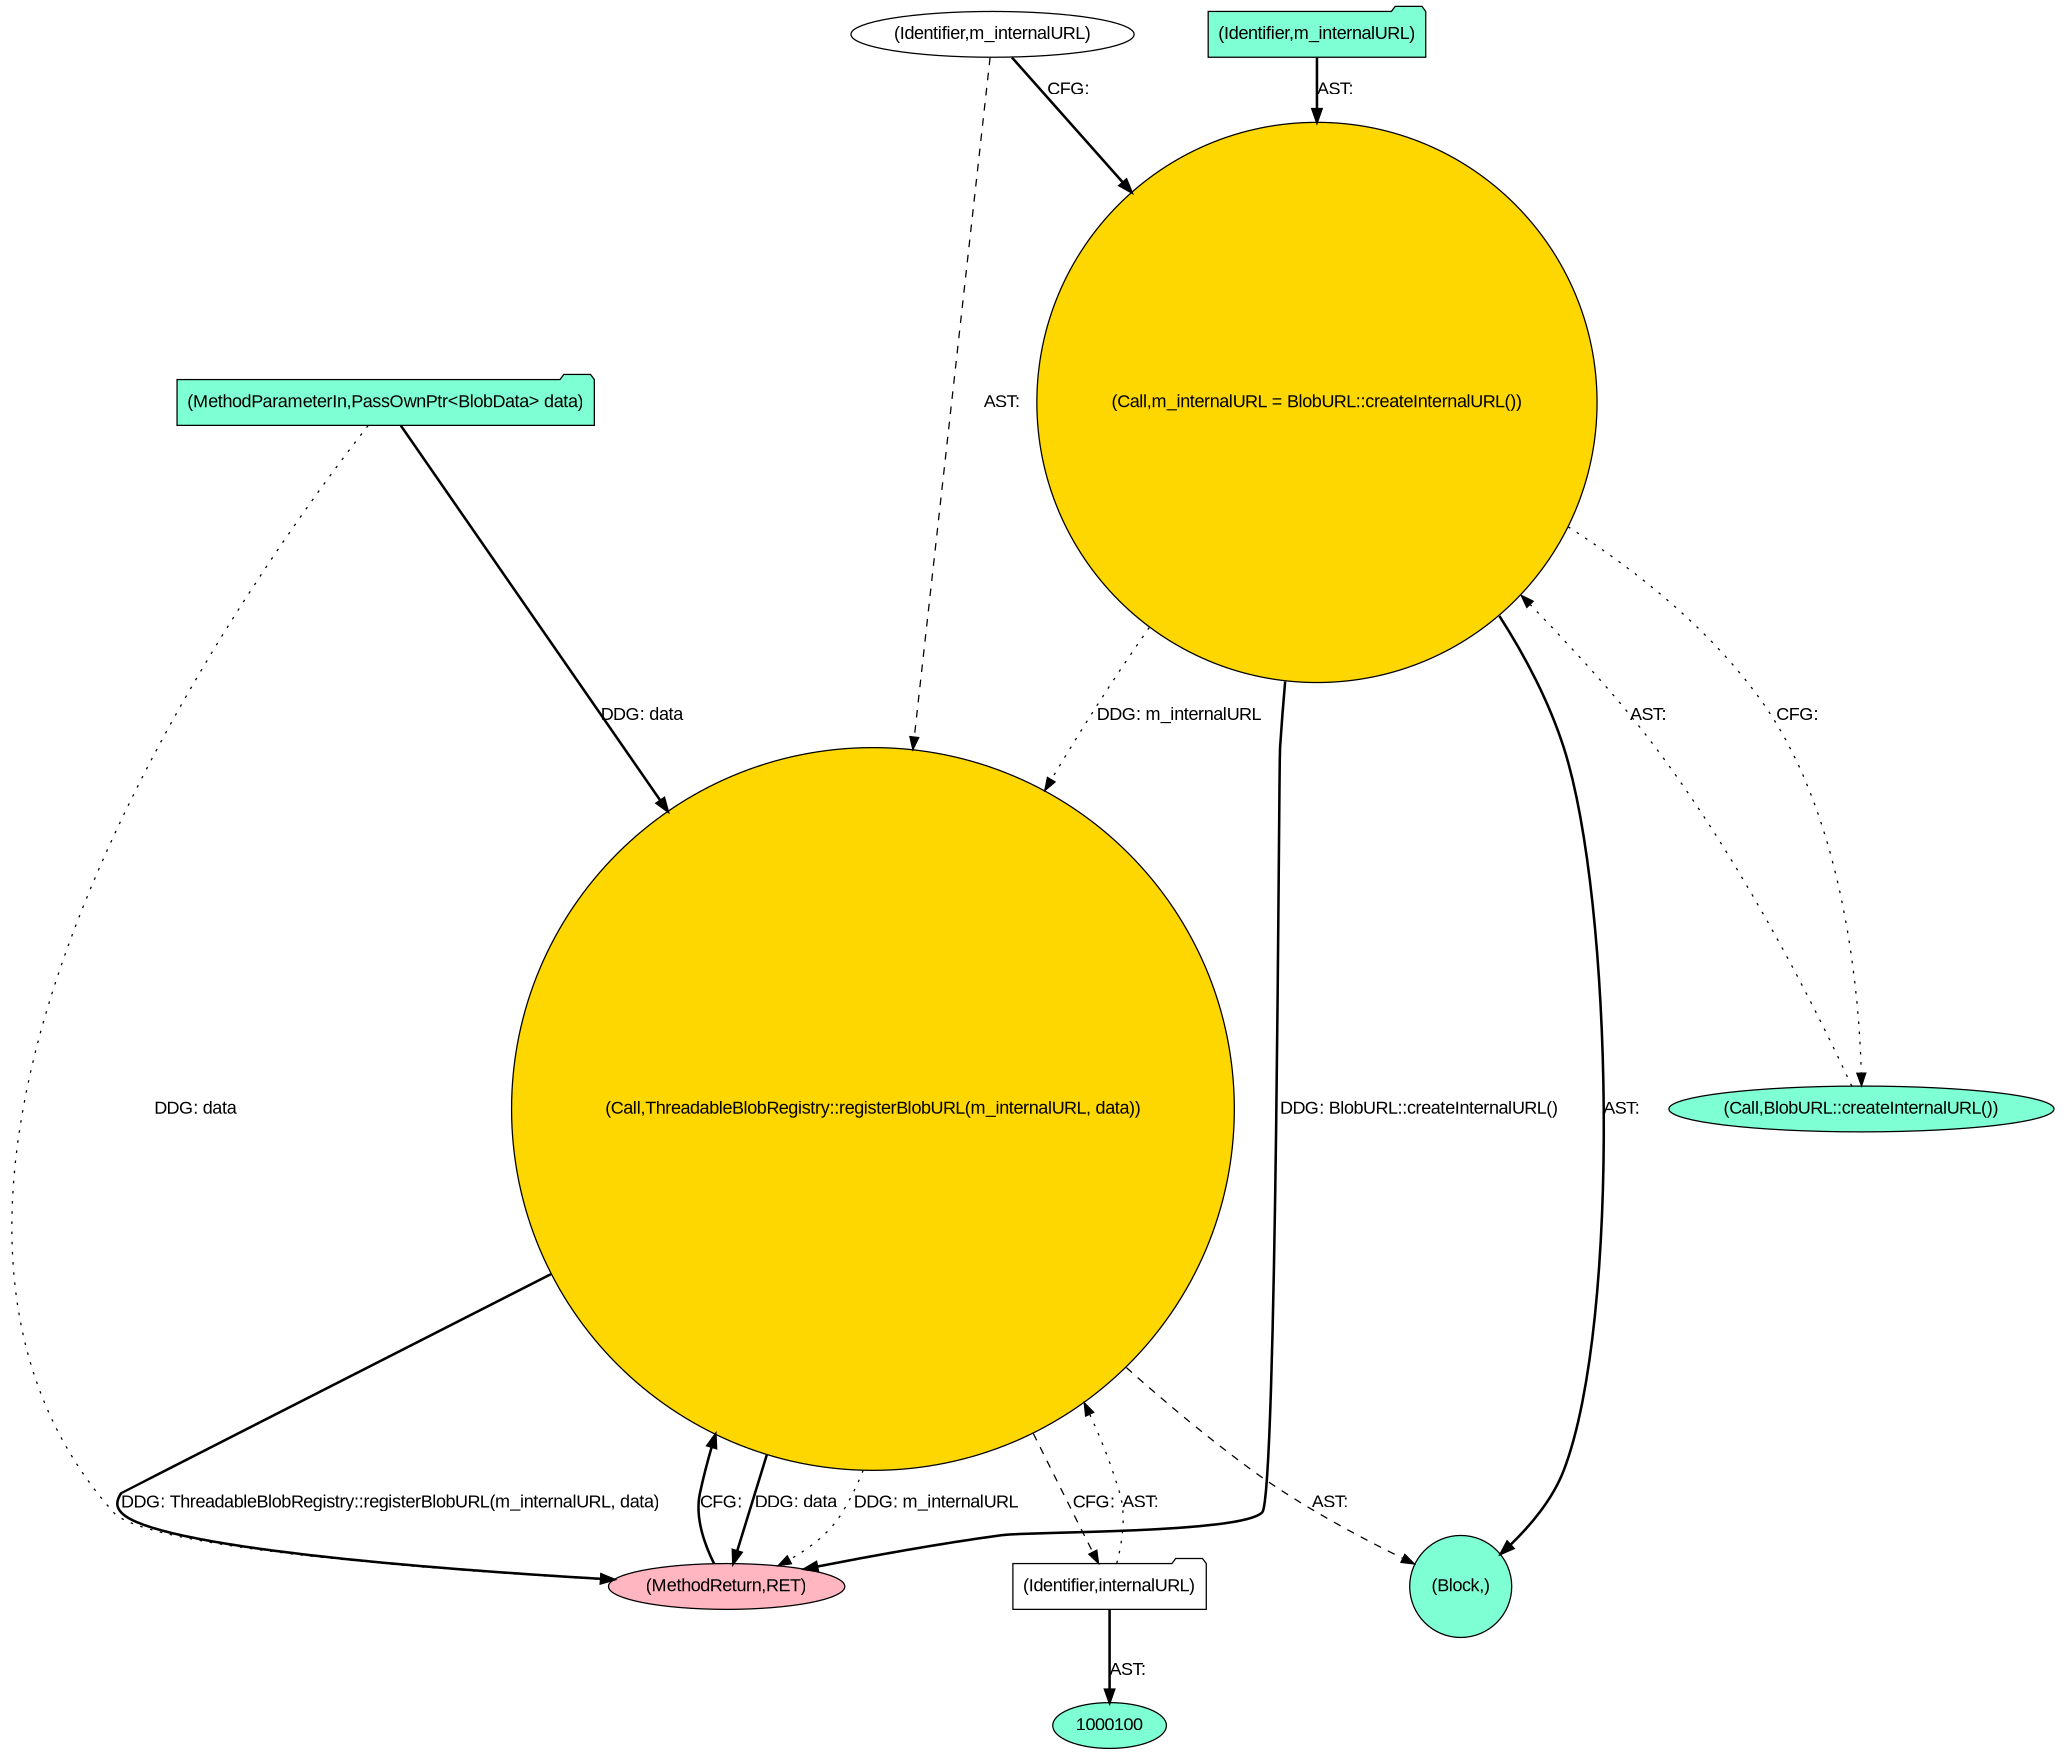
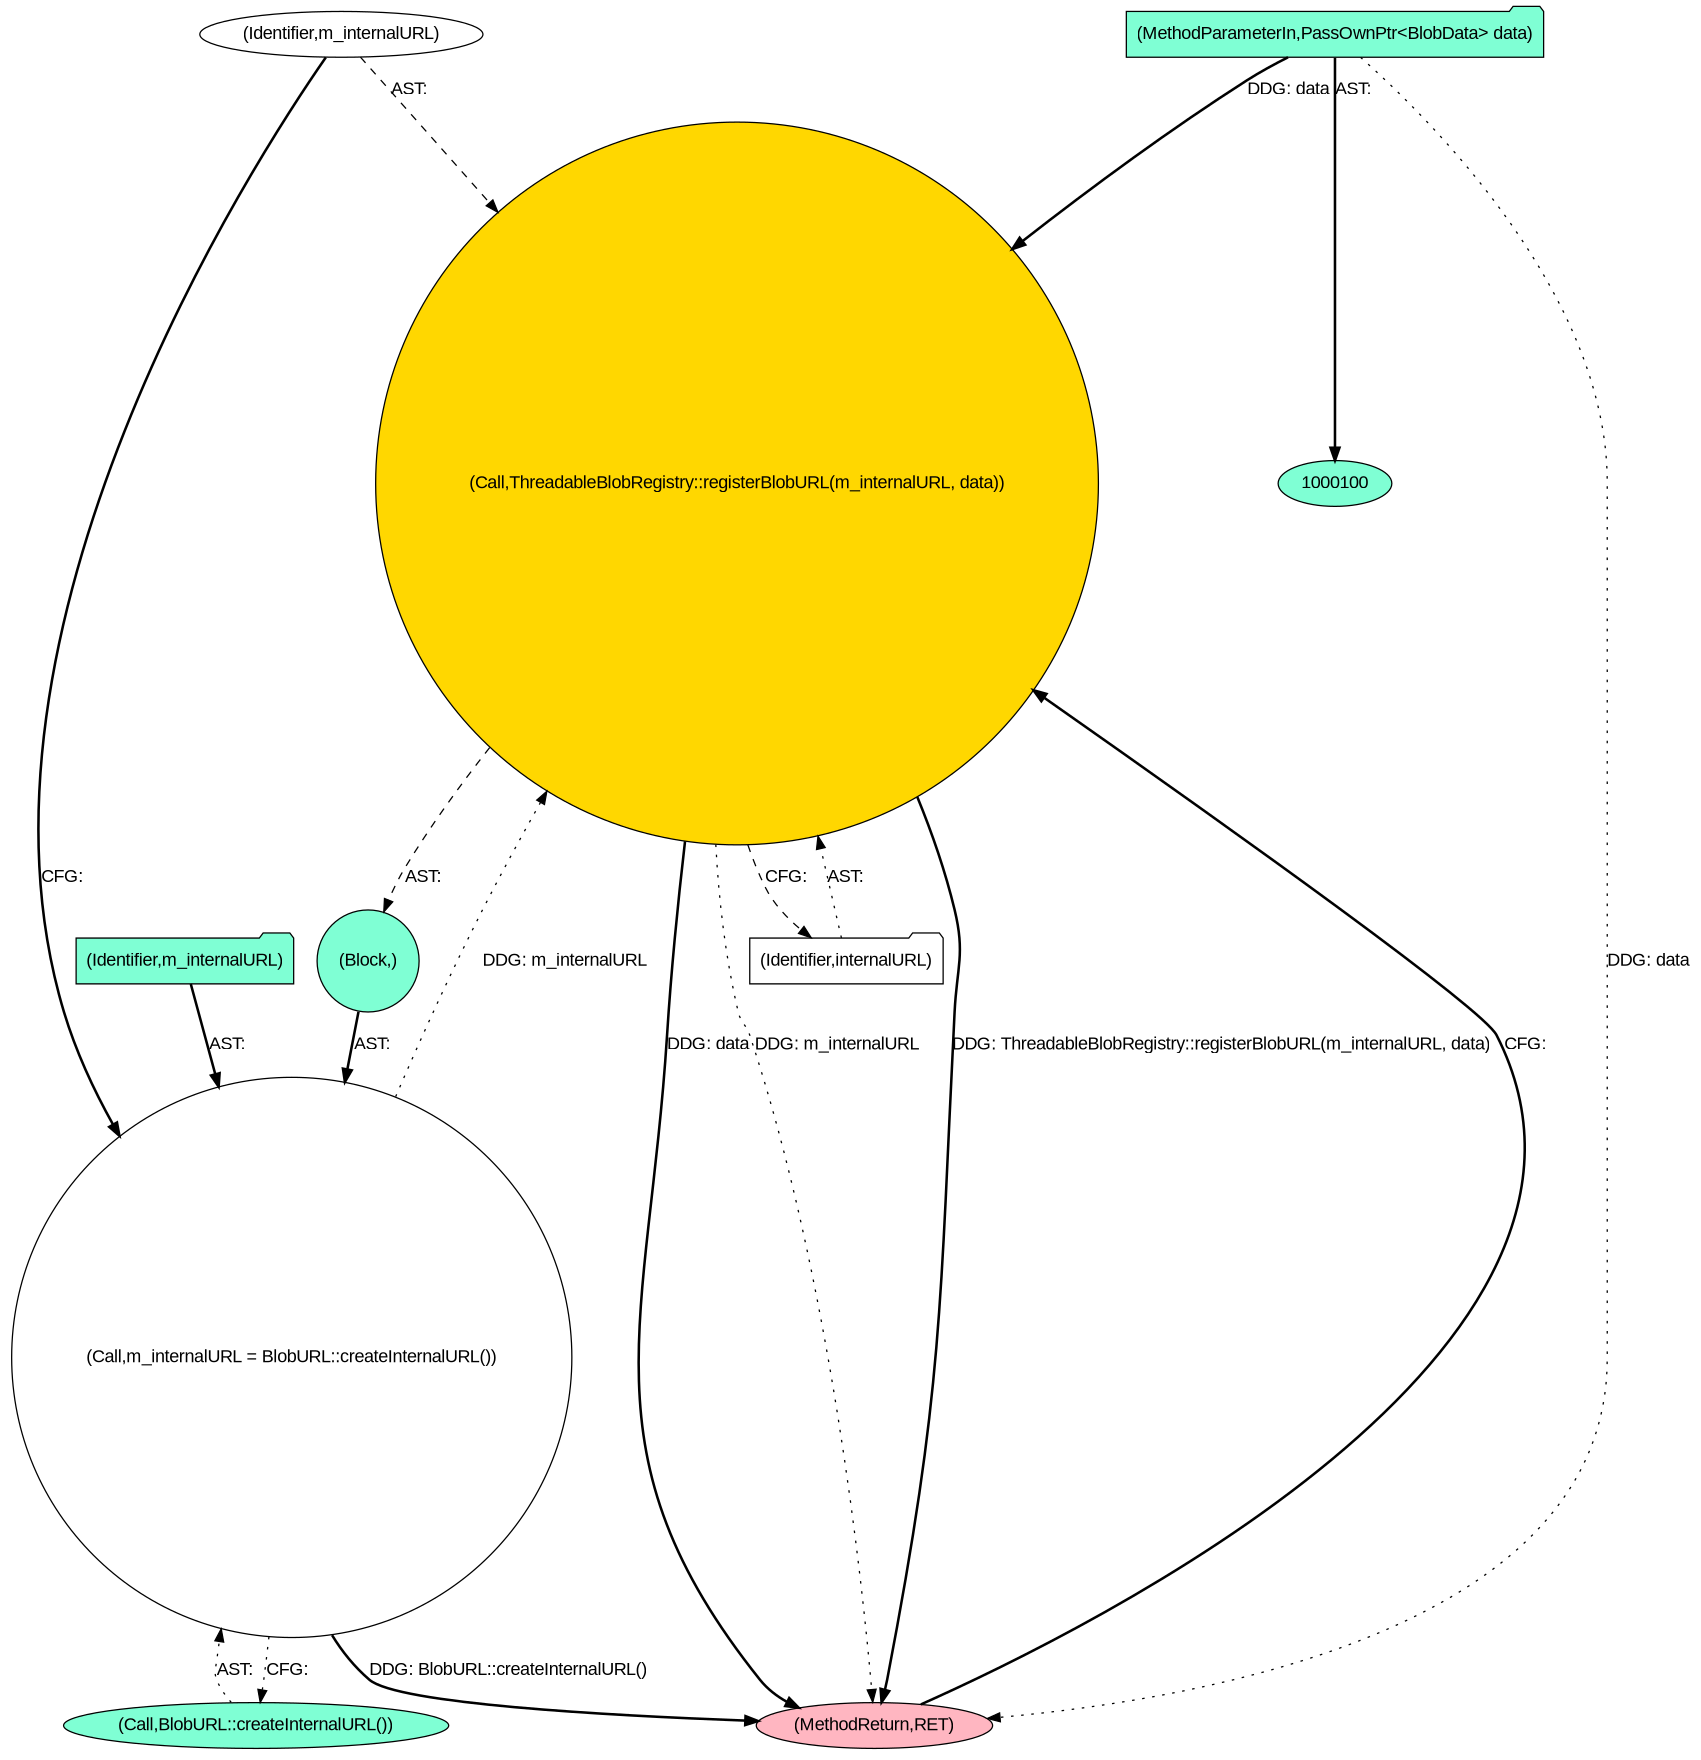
  digraph {
    fontname="Liberation Sans"
    node [fillcolor=aquamarine fontname="Liberation Sans" shape=ellipse style=filled]
    edge [fontname="Liberation Sans" style=bold]
    n1 [fillcolor=gold label="(Call,ThreadableBlobRegistry::registerBlobURL(m_internalURL, data))" shape=circle]
    n2 [fillcolor=lightpink label="(MethodReturn,RET)"]
    n3 [fillcolor=white label="(Identifier,internalURL)" shape=folder]
    n4 [label="(Block,)" shape=circle]
-   n5 [fillcolor=gold label="(Call,m_internalURL = BlobURL::createInternalURL())" shape=circle]
+   n5 [fillcolor=white label="(Call,m_internalURL = BlobURL::createInternalURL())" shape=circle]
    n6 [label="(Call,BlobURL::createInternalURL())"]
    n7 [label="(MethodParameterIn,PassOwnPtr<BlobData> data)" shape=folder]
    1000100
    n9 [label="(Identifier,m_internalURL)" shape=folder]
    n10 [fillcolor=white label="(Identifier,m_internalURL)"]
    n1 -> n2 [label="DDG: data"]
    n1 -> n2 [label="DDG: m_internalURL" style=dotted]
    n1 -> n2 [label="DDG: ThreadableBlobRegistry::registerBlobURL(m_internalURL, data)"]
    n1 -> n3 [label="CFG: " style=dashed]
    n1 -> n4 [label="AST: " style=dashed]
    n2 -> n1 [label="CFG: "]
    n3 -> n1 [label="AST: " style=dotted]
    n5 -> n1 [label="DDG: m_internalURL" style=dotted]
    n5 -> n2 [label="DDG: BlobURL::createInternalURL()"]
-   n5 -> n4 [label="AST: "]
+   n4 -> n5 [label="AST: "]
    n5 -> n6 [label="CFG: " style=dotted]
    n6 -> n5 [label="AST: " style=dotted]
    n7 -> n1 [label="DDG: data"]
    n7 -> n2 [label="DDG: data" style=dotted]
-   n3 -> 1000100 [label="AST: "]
+   n7 -> 1000100 [label="AST: "]
    n9 -> n5 [label="AST: "]
    n10 -> n1 [label="AST: " style=dashed]
    n10 -> n5 [label="CFG: "]
  }
